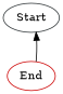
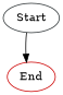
  digraph {
    n1 [color="#2e3436" label=Start]
    n2 [color="#cc0000" label=End]
-   n2 -> n1
+   n1 -> n2
  }
